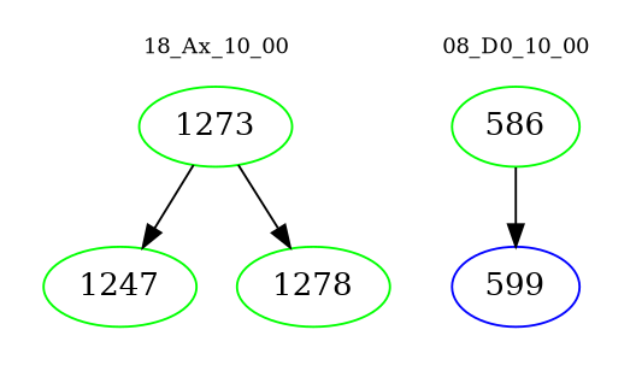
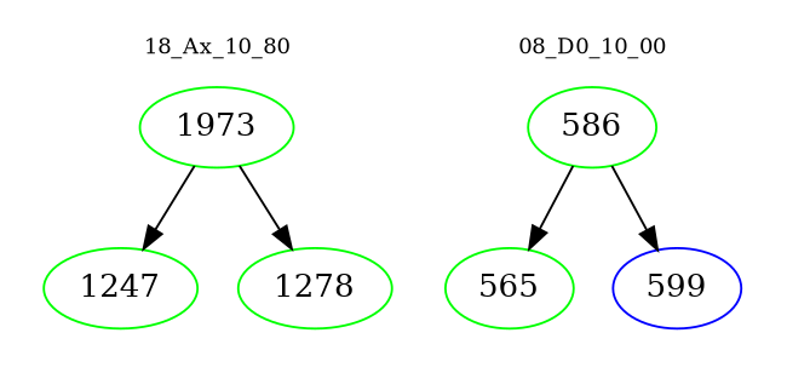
  digraph {
    node [color=green]
    edge [color=black]
-   n1 [label=1273]
+   n1 [label=1973]
    n2 [label=1247]
    n3 [label=1278]
    n4 [label=586]
+   n5 [label=565]
    n6 [color=blue label=599]
    subgraph cluster_1 {
      color=white
      fontsize=10
-     label="18_Ax_10_00"
+     label="18_Ax_10_80"
      n1
      n2
      n3
    }
    subgraph cluster_2 {
      color=white
      fontsize=10
      label="08_D0_10_00"
      n4
+     n5
      n6
    }
    n1 -> n2
    n1 -> n3
+   n4 -> n5
    n4 -> n6
  }
